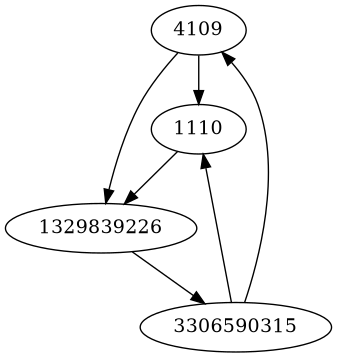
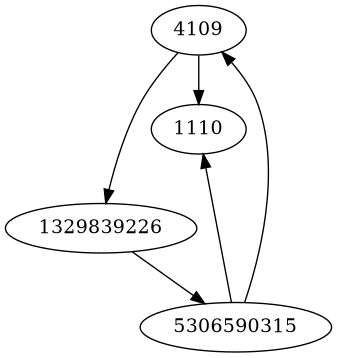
  strict digraph {
    n1 [label=4109]
    1110
    n3 [label=1329839226]
-   3306590315
+   3306590315 [label=5306590315]
    n1 -> 1110
    n1 -> n3
-   1110 -> n3
    n3 -> 3306590315
    3306590315 -> n1
    3306590315 -> 1110
  }
